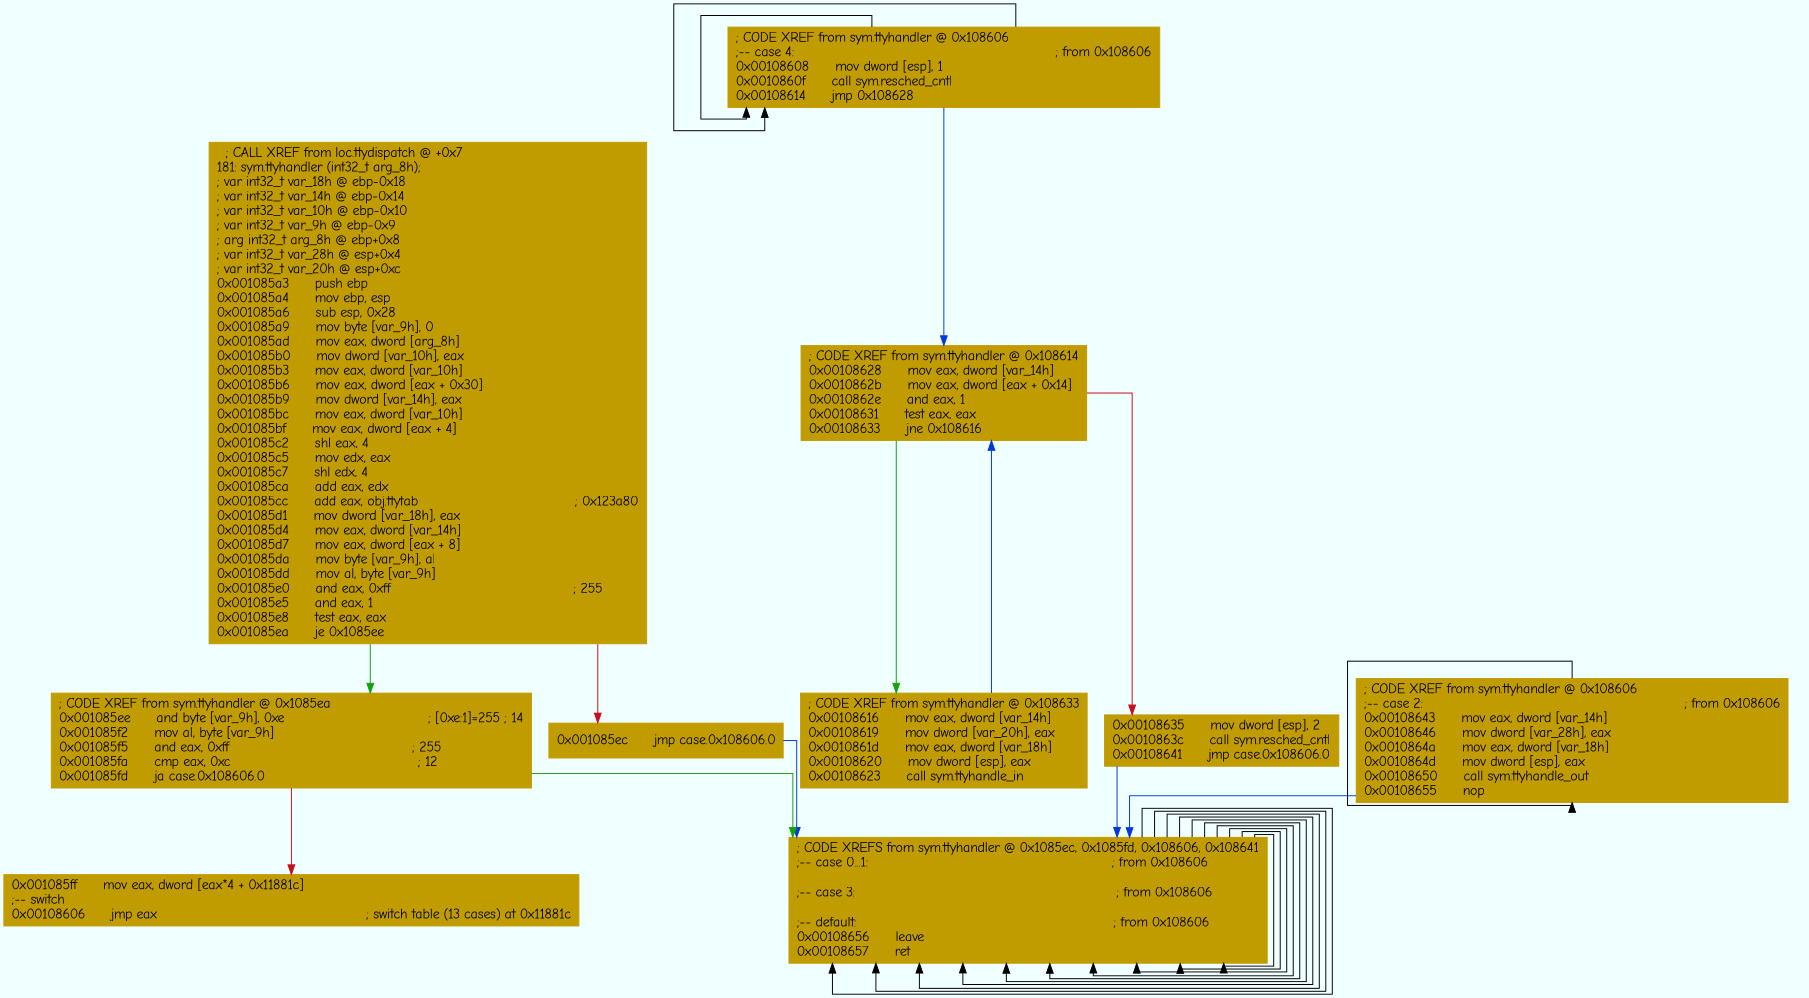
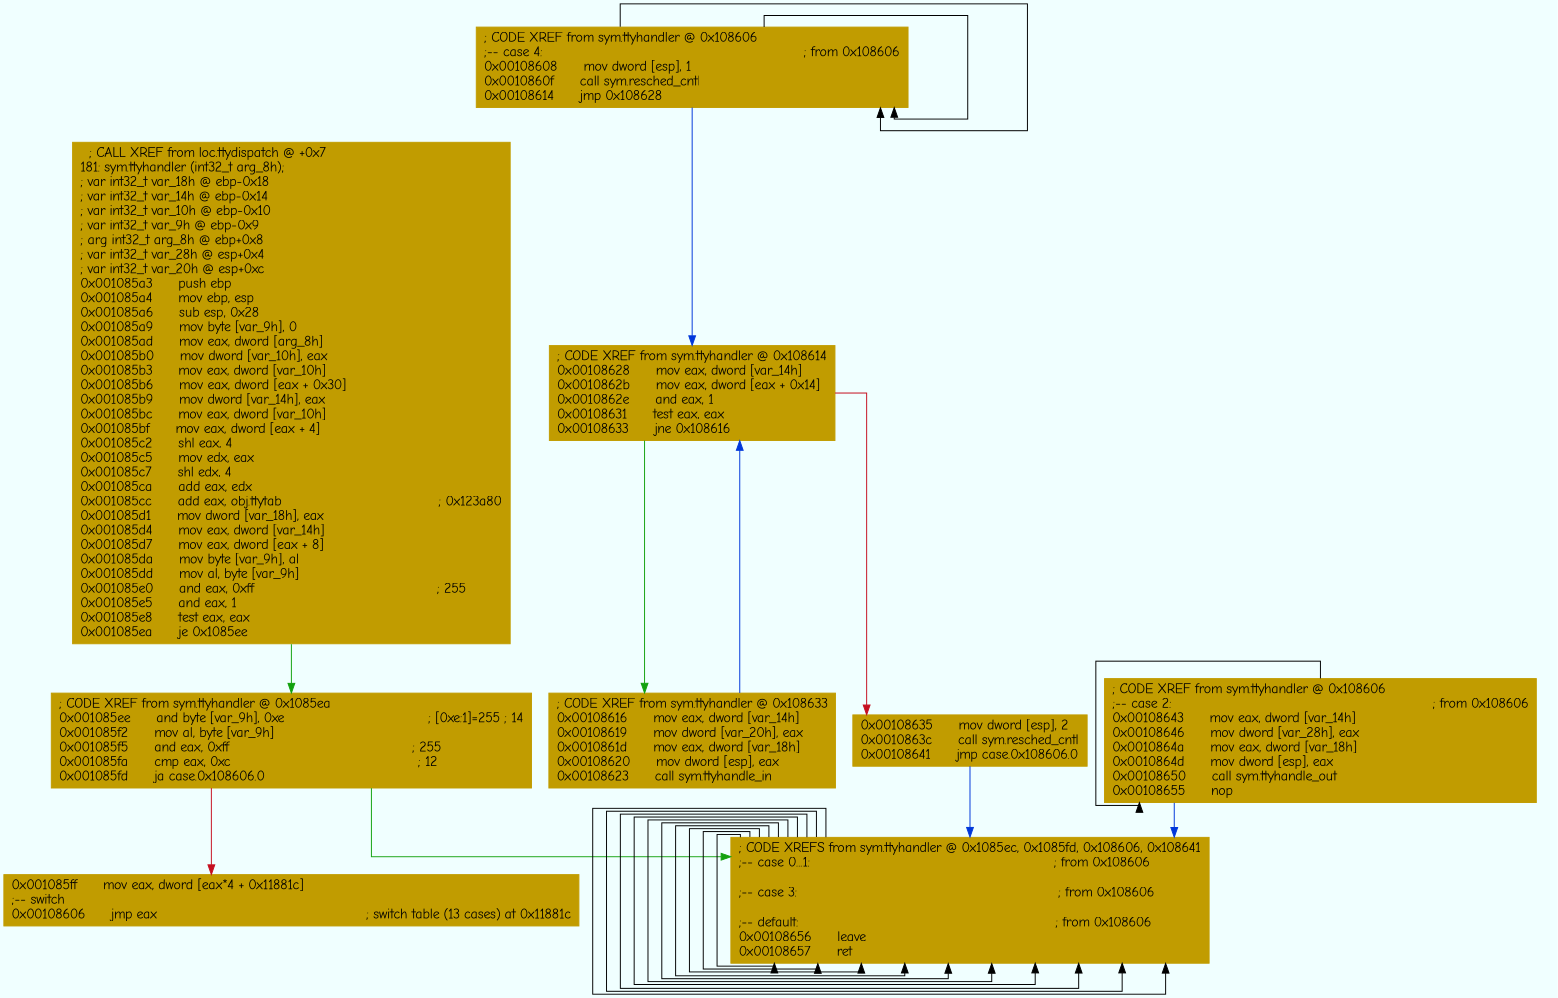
  digraph {
    bgcolor=azure
    fontname="Comic Neue"
    fontsize=8
    splines=ortho
    node [color="#c19c00" fillcolor="#c19c00" fontname="Comic Neue" shape=box style=filled]
    edge [arrowhead=normal fontname="Comic Neue" color2="#c50f1f"]
    n1 [label="  ; CALL XREF from loc.ttydispatch @ +0x7\l181: sym.ttyhandler (int32_t arg_8h);\l; var int32_t var_18h @ ebp-0x18\l; var int32_t var_14h @ ebp-0x14\l; var int32_t var_10h @ ebp-0x10\l; var int32_t var_9h @ ebp-0x9\l; arg int32_t arg_8h @ ebp+0x8\l; var int32_t var_28h @ esp+0x4\l; var int32_t var_20h @ esp+0xc\l0x001085a3      push ebp\l0x001085a4      mov ebp, esp\l0x001085a6      sub esp, 0x28\l0x001085a9      mov byte [var_9h], 0\l0x001085ad      mov eax, dword [arg_8h]\l0x001085b0      mov dword [var_10h], eax\l0x001085b3      mov eax, dword [var_10h]\l0x001085b6      mov eax, dword [eax + 0x30]\l0x001085b9      mov dword [var_14h], eax\l0x001085bc      mov eax, dword [var_10h]\l0x001085bf      mov eax, dword [eax + 4]\l0x001085c2      shl eax, 4\l0x001085c5      mov edx, eax\l0x001085c7      shl edx, 4\l0x001085ca      add eax, edx\l0x001085cc      add eax, obj.ttytab                                    ; 0x123a80\l0x001085d1      mov dword [var_18h], eax\l0x001085d4      mov eax, dword [var_14h]\l0x001085d7      mov eax, dword [eax + 8]\l0x001085da      mov byte [var_9h], al\l0x001085dd      mov al, byte [var_9h]\l0x001085e0      and eax, 0xff                                          ; 255\l0x001085e5      and eax, 1\l0x001085e8      test eax, eax\l0x001085ea      je 0x1085ee\l"]
-   n2 [label="0x001085ec      jmp case.0x108606.0\l"]
    n3 [label="; CODE XREF from sym.ttyhandler @ 0x1085ea\l0x001085ee      and byte [var_9h], 0xe                                 ; [0xe:1]=255 ; 14\l0x001085f2      mov al, byte [var_9h]\l0x001085f5      and eax, 0xff                                          ; 255\l0x001085fa      cmp eax, 0xc                                           ; 12\l0x001085fd      ja case.0x108606.0\l"]
    n4 [label="; CODE XREFS from sym.ttyhandler @ 0x1085ec, 0x1085fd, 0x108606, 0x108641\l;-- case 0...1:                                                        ; from 0x108606\l\l;-- case 3:                                                            ; from 0x108606\l\l;-- default:                                                           ; from 0x108606\l0x00108656      leave\l0x00108657      ret\l"]
    n5 [label="0x001085ff      mov eax, dword [eax*4 + 0x11881c]\l;-- switch\l0x00108606      jmp eax                                                ; switch table (13 cases) at 0x11881c\l"]
    n6 [label="; CODE XREF from sym.ttyhandler @ 0x108606\l;-- case 4:                                                            ; from 0x108606\l0x00108608      mov dword [esp], 1\l0x0010860f      call sym.resched_cntl\l0x00108614      jmp 0x108628\l"]
    n7 [label="; CODE XREF from sym.ttyhandler @ 0x108614\l0x00108628      mov eax, dword [var_14h]\l0x0010862b      mov eax, dword [eax + 0x14]\l0x0010862e      and eax, 1\l0x00108631      test eax, eax\l0x00108633      jne 0x108616\l"]
    n8 [label="; CODE XREF from sym.ttyhandler @ 0x108633\l0x00108616      mov eax, dword [var_14h]\l0x00108619      mov dword [var_20h], eax\l0x0010861d      mov eax, dword [var_18h]\l0x00108620      mov dword [esp], eax\l0x00108623      call sym.ttyhandle_in\l"]
    n9 [label="0x00108635      mov dword [esp], 2\l0x0010863c      call sym.resched_cntl\l0x00108641      jmp case.0x108606.0\l"]
    n10 [label="; CODE XREF from sym.ttyhandler @ 0x108606\l;-- case 2:                                                            ; from 0x108606\l0x00108643      mov eax, dword [var_14h]\l0x00108646      mov dword [var_28h], eax\l0x0010864a      mov eax, dword [var_18h]\l0x0010864d      mov dword [esp], eax\l0x00108650      call sym.ttyhandle_out\l0x00108655      nop\l"]
-   n1 -> n2 [color="#c50f1f" color2=""]
    n1 -> n3 [color="#13a10e" color2=""]
-   n2 -> n4 [color="#0037da" color2=""]
    n3 -> n4 [color="#13a10e" color2=""]
    n3 -> n5 [color="#c50f1f" color2=""]
    n4 -> n4
    n4 -> n4
    n4 -> n4
    n4 -> n4
    n4 -> n4
    n4 -> n4
    n4 -> n4
    n4 -> n4
    n4 -> n4
    n4 -> n4
    n6 -> n6
    n6 -> n6
    n6 -> n7 [color="#0037da" color2=""]
    n7 -> n8 [color="#13a10e" color2=""]
    n7 -> n9 [color="#c50f1f" color2=""]
    n8 -> n7 [color="#0037da" color2=""]
    n9 -> n4 [color="#0037da" color2=""]
    n10 -> n4 [color="#0037da" color2=""]
    n10 -> n10
  }
